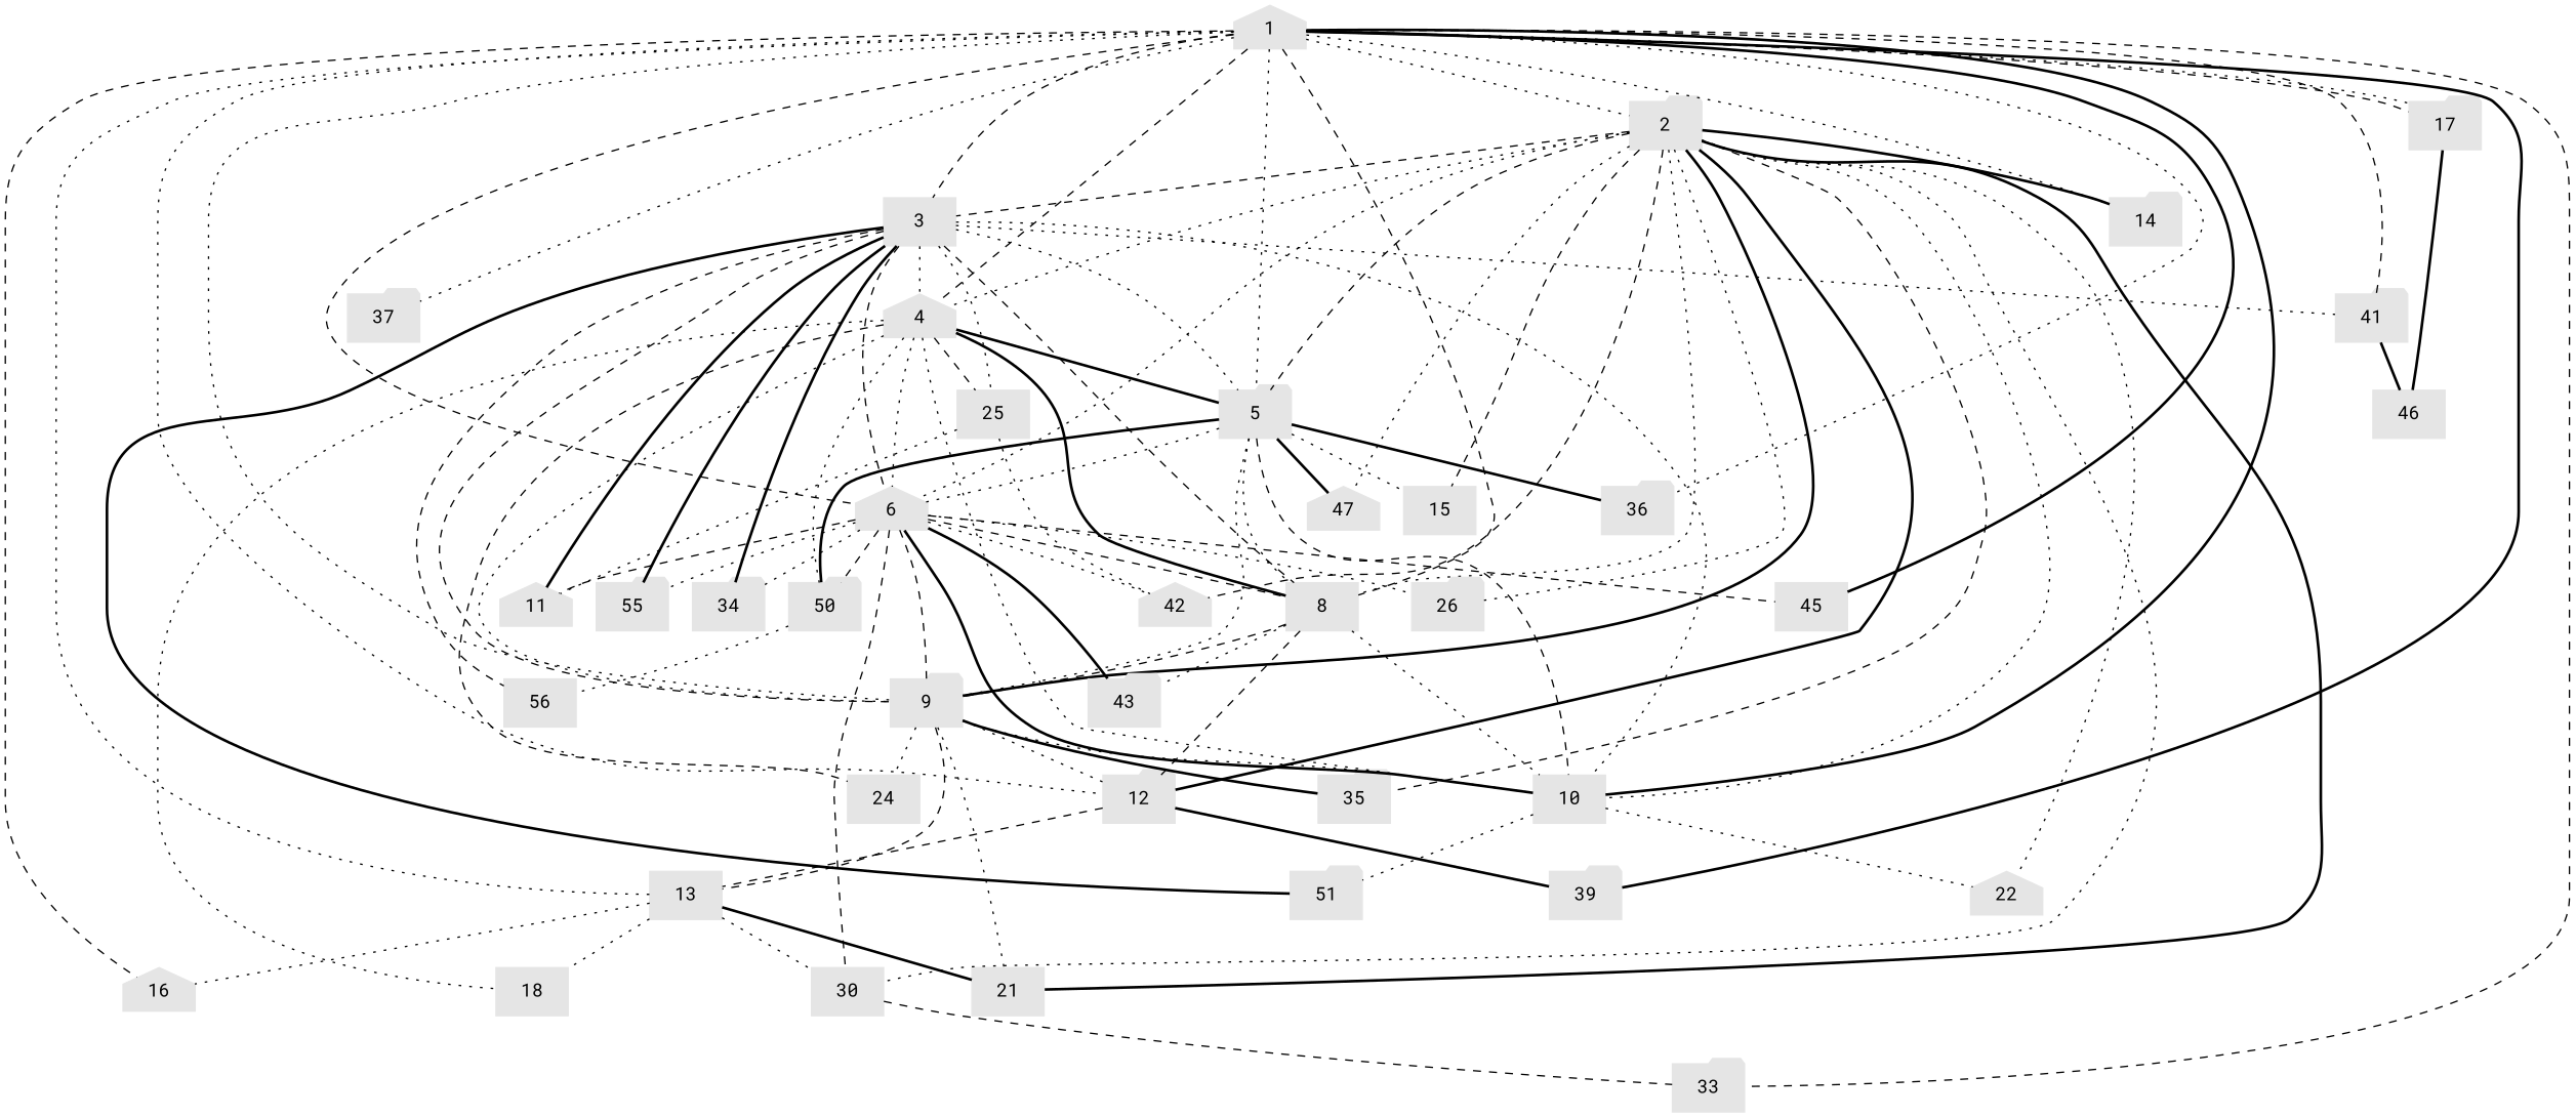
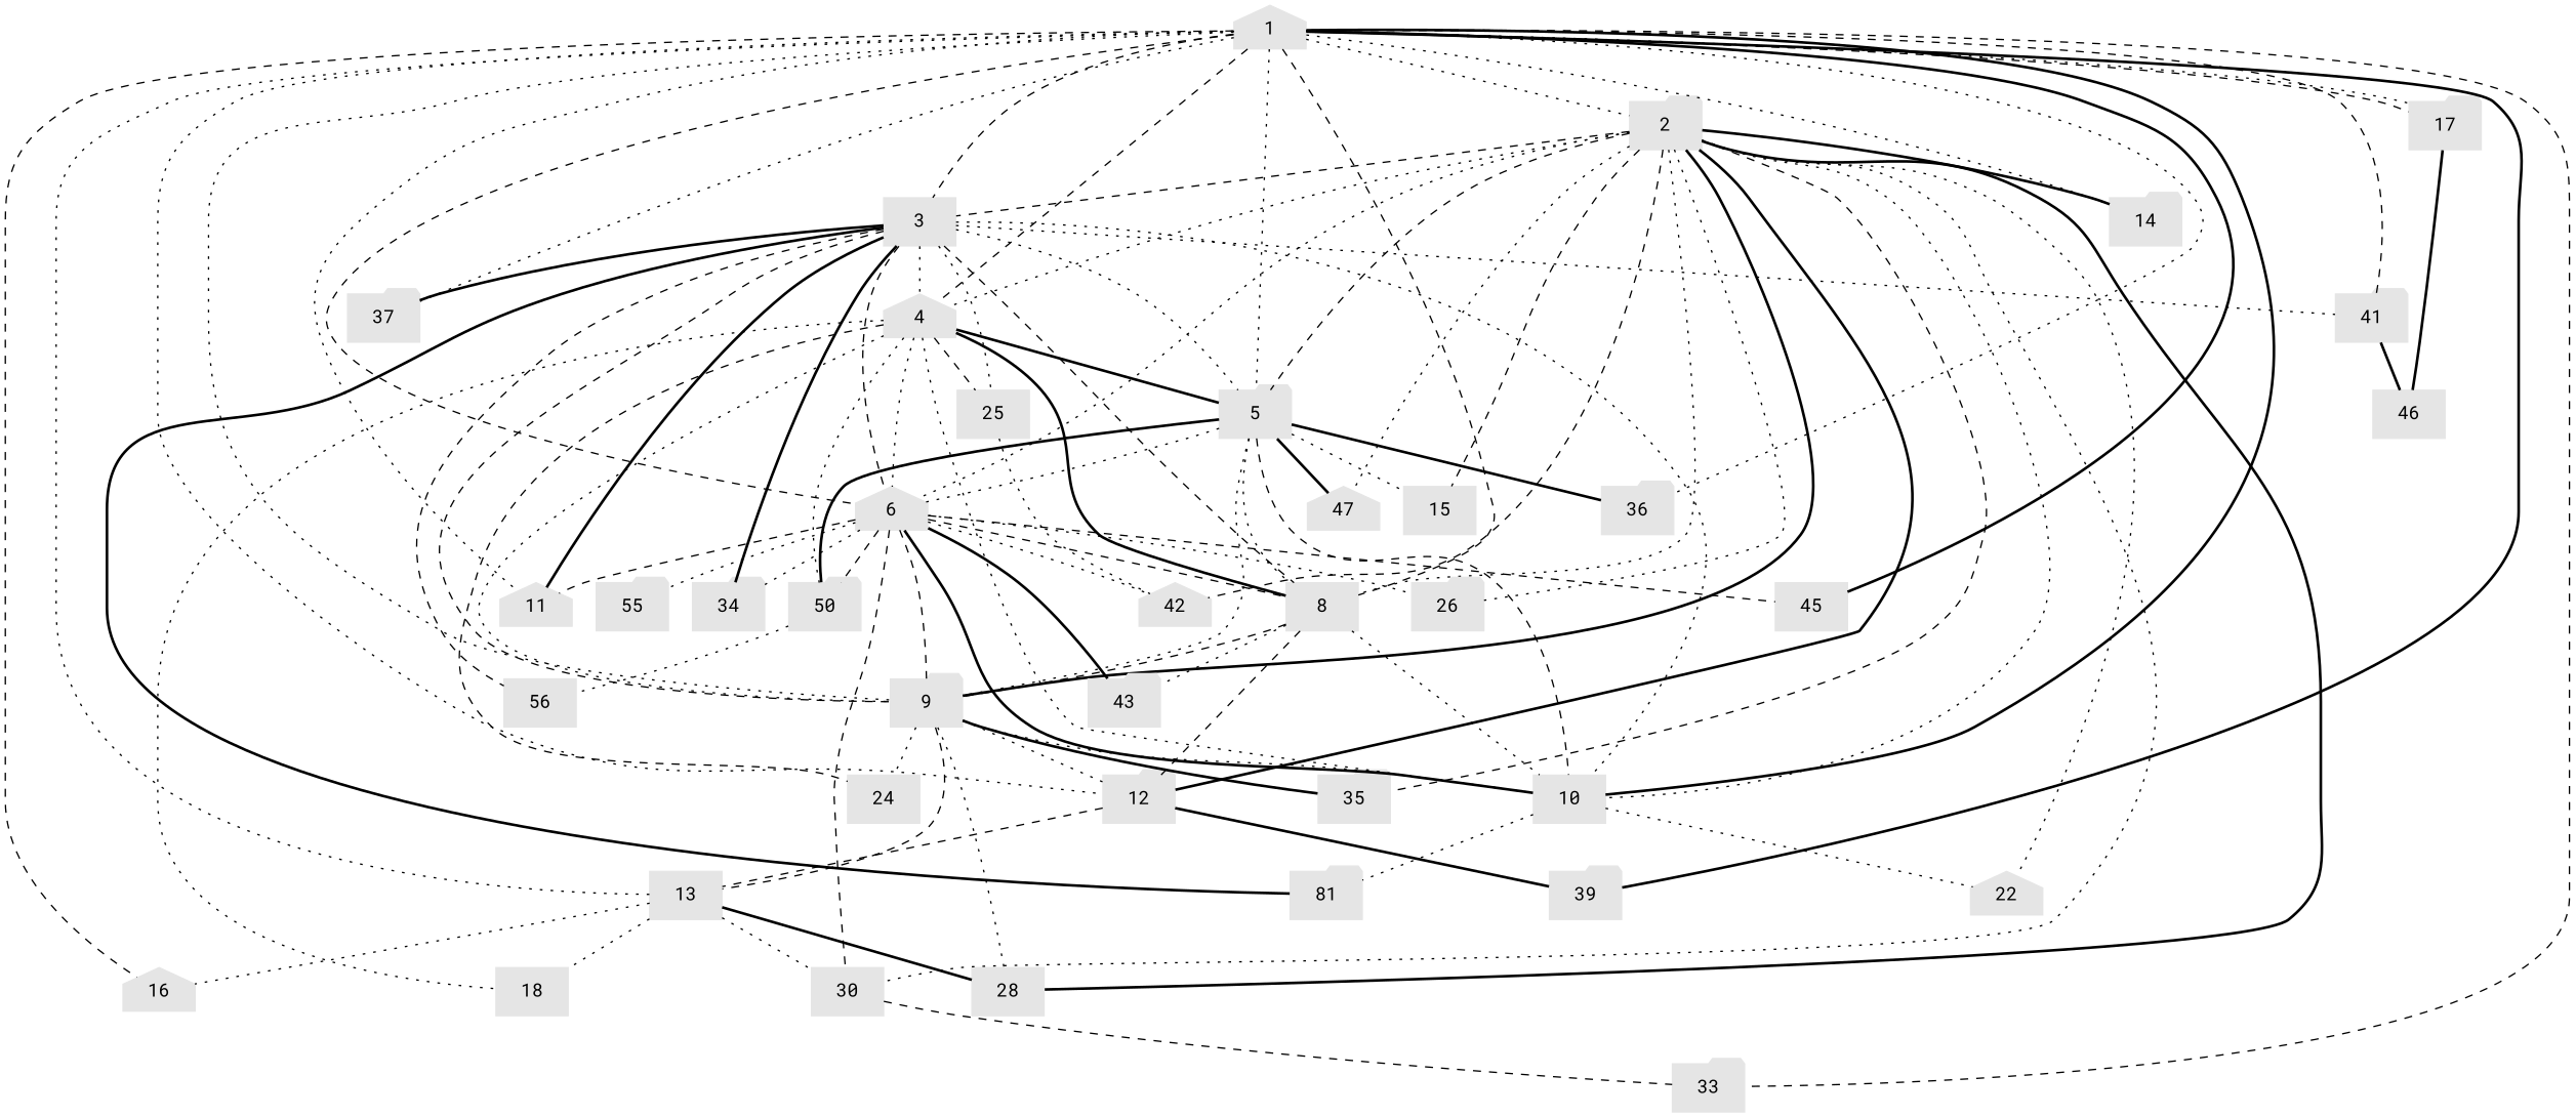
  graph {
    fontname="Roboto Mono"
    node [color=gray90 fontname="Roboto Mono" shape=folder style=filled]
    edge [fontname="Roboto Mono" style=dotted]
    1 [shape=house super="+7"]
    2 [super="+19"]
    3 [shape=box super="+40"]
    4 [shape=house super="+31"]
    5 [super="+20"]
    6 [shape=house super="+29"]
    8 [shape=box super="+17"]
    9 [super="+23"]
    10 [shape=box super="+54"]
    11 [shape=house super="+38"]
    12 [super="+28"]
    13 [shape=box super="+44"]
    14
    16 [shape=house]
    n15 [label=17]
    33
    36
    37
    39
    41
    45 [shape=box]
    15 [shape=box]
-   21 [shape=box super="+53"]
+   21 [shape=box super="+53" label=28]
    22 [shape=house]
    26
    30 [shape=box super="+32"]
    35
    42 [shape=house super="+49"]
    47 [shape=house]
    25 [shape=box]
    34
-   51
+   51 [label=81]
    56 [shape=box]
    18 [shape=box]
    24 [shape=box]
    50 [super="+52"]
    43 [super="+57"]
    55
    46 [shape=box]
    1 -- 2 [weight=2]
    1 -- 3 [style=dashed weight=2]
    1 -- 4 [style=dashed weight=2]
    1 -- 5 [weight=2]
    1 -- 6 [style=dashed weight=2]
    1 -- 8 [style=dashed weight=2]
    1 -- 9 [weight=2]
    1 -- 10 [style=bold weight=2]
-   25 -- 11
+   1 -- 11
    1 -- 12
    1 -- 13
    1 -- 14
    1 -- 16 [style=dashed]
    1 -- n15 [style=dashed]
    1 -- n15
    1 -- 33 [style=dashed]
    1 -- 36
    1 -- 37
    1 -- 39 [style=bold]
    1 -- 41 [style=dashed]
    1 -- 45 [style=bold]
    2 -- 3 [style=dashed]
    2 -- 4
    2 -- 5 [style=dashed]
    2 -- 6
    2 -- 8
    2 -- 9 [style=bold]
    2 -- 10
    2 -- 12 [style=bold]
    2 -- 14 [style=bold]
    2 -- 15 [style=dashed]
    2 -- 21 [style=bold]
    2 -- 22
    2 -- 26
    2 -- 30
    2 -- 35 [style=dashed]
    2 -- 42 [style=dashed]
    2 -- 47
    3 -- 4 [weight=3]
    3 -- 5
    3 -- 6 [style=dashed]
    3 -- 8 [style=dashed]
    3 -- 9 [style=dashed]
    3 -- 10
    3 -- 11 [style=bold]
-   3 -- 55 [style=bold]
+   3 -- 37 [style=bold]
    3 -- 41
    3 -- 25
    3 -- 34 [style=bold]
    3 -- 51 [style=bold]
    3 -- 56 [style=dashed]
    4 -- 5 [style=bold]
    4 -- 6
    4 -- 8 [style=bold]
    4 -- 9
    4 -- 10
    4 -- 25 [style=dashed]
    4 -- 18
    4 -- 24 [style=dashed]
    4 -- 50
    5 -- 6 [weight=2]
    5 -- 8
    5 -- 9
    5 -- 10 [style=dashed]
    5 -- 36 [style=bold]
    5 -- 15
    5 -- 47 [style=bold]
    5 -- 50 [style=bold]
    6 -- 8 [style=dashed weight=2]
    6 -- 9 [style=dashed]
    6 -- 10 [style=bold weight=2]
    6 -- 11 [style=dashed]
    6 -- 45 [style=dashed]
    6 -- 26
    6 -- 30 [style=dashed]
    6 -- 42
    6 -- 34
    6 -- 50 [style=dashed]
    6 -- 43 [style=bold weight=2]
    6 -- 55 [weight=2]
    8 -- 9 [style=dashed]
    8 -- 10
    8 -- 12 [style=dashed]
    8 -- 43
    9 -- 10 [weight=2]
    9 -- 12
    9 -- 13 [style=dashed]
    9 -- 21
    9 -- 35 [style=bold]
    9 -- 24
    10 -- 22
    10 -- 51
    12 -- 13 [style=dashed]
    12 -- 39 [style=bold]
    13 -- 16
    13 -- 21 [style=bold]
    13 -- 30
    13 -- 18
    n15 -- 46 [style=bold]
    41 -- 46 [style=bold]
    30 -- 33 [style=dashed]
    25 -- 42
    50 -- 56
  }
